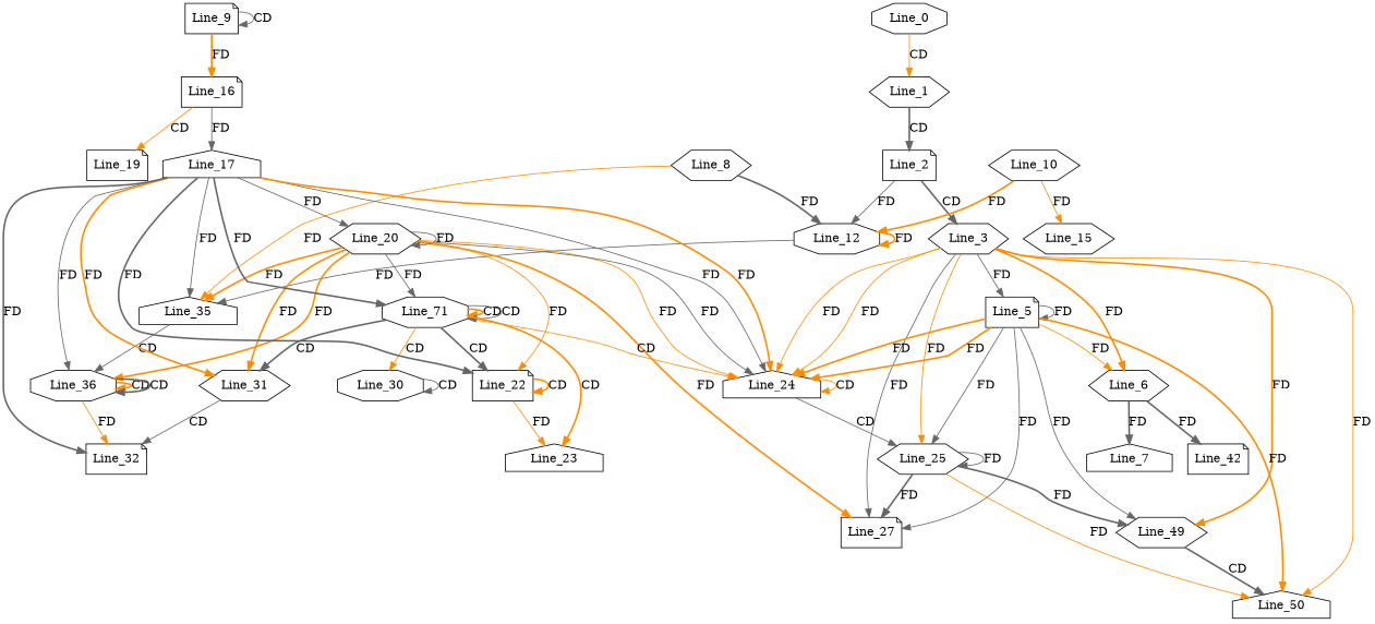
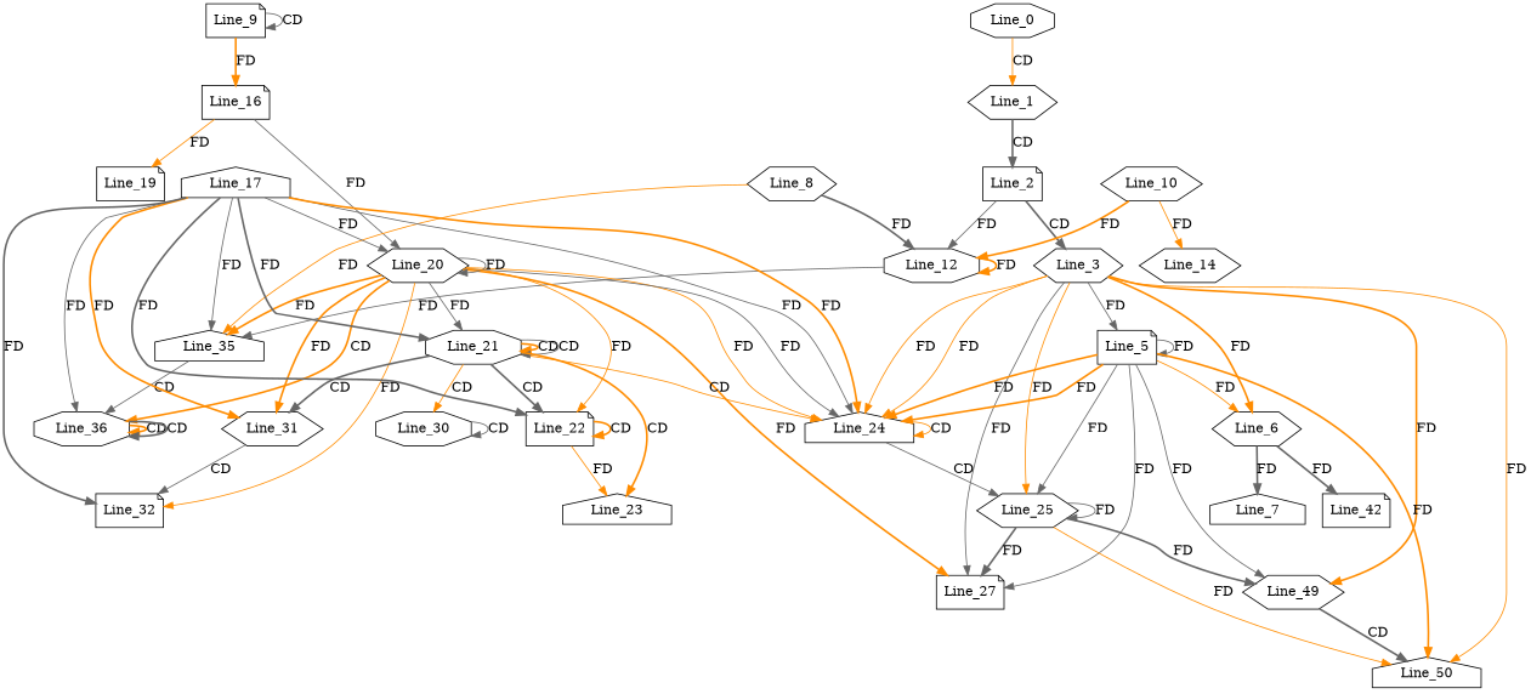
  digraph {
    node [shape=hexagon]
    edge [color=gray40 style=solid]
    Line_0 [shape=octagon]
    Line_1
    Line_2 [shape=note]
    Line_3
    Line_12 [shape=octagon]
    Line_5 [shape=note]
    Line_6
    Line_24 [shape=house]
    Line_25
    Line_27 [shape=note]
    Line_49
    Line_50 [shape=house]
    Line_35 [shape=house]
    Line_7 [shape=house]
    Line_42 [shape=note]
    Line_9 [shape=note]
    Line_16 [shape=note]
    Line_19 [shape=note]
    Line_20
    Line_8
    Line_36 [shape=octagon]
    Line_10
-   Line_14 [label=Line_15]
-   Line_21 [shape=octagon label=Line_71]
+   Line_14
+   Line_21 [shape=octagon]
    Line_22 [shape=note]
    Line_31
    Line_32 [shape=note]
    Line_17 [shape=house]
    Line_23 [shape=house]
    Line_30 [shape=octagon]
    Line_0 -> Line_1 [color=darkorange label=CD]
    Line_1 -> Line_2 [label=CD style=bold]
    Line_2 -> Line_3 [label=CD style=bold]
    Line_2 -> Line_12 [label=FD]
    Line_3 -> Line_5 [label=FD]
    Line_3 -> Line_6 [color=darkorange label=FD style=bold]
    Line_3 -> Line_24 [color=darkorange label=FD]
    Line_3 -> Line_24 [color=darkorange label=FD]
    Line_3 -> Line_25 [color=darkorange label=FD]
    Line_3 -> Line_27 [label=FD]
    Line_3 -> Line_49 [color=darkorange label=FD style=bold]
    Line_3 -> Line_50 [color=darkorange label=FD]
    Line_12 -> Line_12 [color=darkorange label=FD style=bold]
    Line_12 -> Line_35 [label=FD]
    Line_5 -> Line_5 [label=FD]
    Line_5 -> Line_6 [color=darkorange label=FD]
    Line_5 -> Line_24 [color=darkorange label=FD style=bold]
    Line_5 -> Line_24 [color=darkorange label=FD style=bold]
    Line_5 -> Line_25 [label=FD]
    Line_5 -> Line_27 [label=FD]
    Line_5 -> Line_49 [label=FD]
    Line_5 -> Line_50 [color=darkorange label=FD style=bold]
    Line_6 -> Line_7 [label=FD style=bold]
    Line_6 -> Line_42 [label=FD style=bold]
    Line_24 -> Line_24 [color=darkorange label=CD]
    Line_24 -> Line_25 [label=CD]
    Line_25 -> Line_25 [label=FD]
    Line_25 -> Line_27 [label=FD style=bold]
    Line_25 -> Line_49 [label=FD style=bold]
    Line_25 -> Line_50 [color=darkorange label=FD]
    Line_49 -> Line_50 [label=CD style=bold]
    Line_35 -> Line_36 [label=CD]
    Line_9 -> Line_9 [label=CD]
    Line_9 -> Line_16 [color=darkorange label=FD style=bold]
-   Line_16 -> Line_19 [color=darkorange label=CD]
-   Line_16 -> Line_17 [label=FD]
+   Line_16 -> Line_19 [color=darkorange label=FD]
+   Line_16 -> Line_20 [label=FD]
    Line_20 -> Line_24 [color=darkorange label=FD]
    Line_20 -> Line_24 [label=FD]
    Line_20 -> Line_27 [color=darkorange label=FD style=bold]
    Line_20 -> Line_35 [color=darkorange label=FD style=bold]
    Line_20 -> Line_20 [label=FD]
-   Line_20 -> Line_36 [color=darkorange label=FD style=bold]
+   Line_20 -> Line_36 [color=darkorange label=CD style=bold]
    Line_20 -> Line_21 [label=FD]
    Line_20 -> Line_22 [color=darkorange label=FD]
    Line_20 -> Line_31 [color=darkorange label=FD style=bold]
-   Line_36 -> Line_32 [color=darkorange label=FD]
+   Line_20 -> Line_32 [color=darkorange label=FD]
    Line_8 -> Line_12 [label=FD style=bold]
    Line_8 -> Line_35 [color=darkorange label=FD]
    Line_36 -> Line_36 [color=darkorange label=CD style=bold]
    Line_36 -> Line_36 [label=CD style=bold]
    Line_10 -> Line_12 [color=darkorange label=FD style=bold]
    Line_10 -> Line_14 [color=darkorange label=FD]
    Line_21 -> Line_24 [color=darkorange label=CD]
    Line_21 -> Line_21 [color=darkorange label=CD style=bold]
    Line_21 -> Line_21 [label=CD]
    Line_21 -> Line_22 [label=CD style=bold]
    Line_21 -> Line_31 [label=CD style=bold]
    Line_21 -> Line_23 [color=darkorange label=CD style=bold]
    Line_21 -> Line_30 [color=darkorange label=CD]
    Line_22 -> Line_22 [color=darkorange label=CD style=bold]
    Line_22 -> Line_23 [color=darkorange label=FD]
    Line_31 -> Line_32 [label=CD]
    Line_17 -> Line_24 [label=FD]
    Line_17 -> Line_24 [color=darkorange label=FD style=bold]
    Line_17 -> Line_35 [label=FD]
    Line_17 -> Line_20 [label=FD]
    Line_17 -> Line_36 [label=FD]
    Line_17 -> Line_21 [label=FD style=bold]
    Line_17 -> Line_22 [label=FD style=bold]
    Line_17 -> Line_31 [color=darkorange label=FD style=bold]
    Line_17 -> Line_32 [label=FD style=bold]
    Line_30 -> Line_30 [label=CD]
  }
